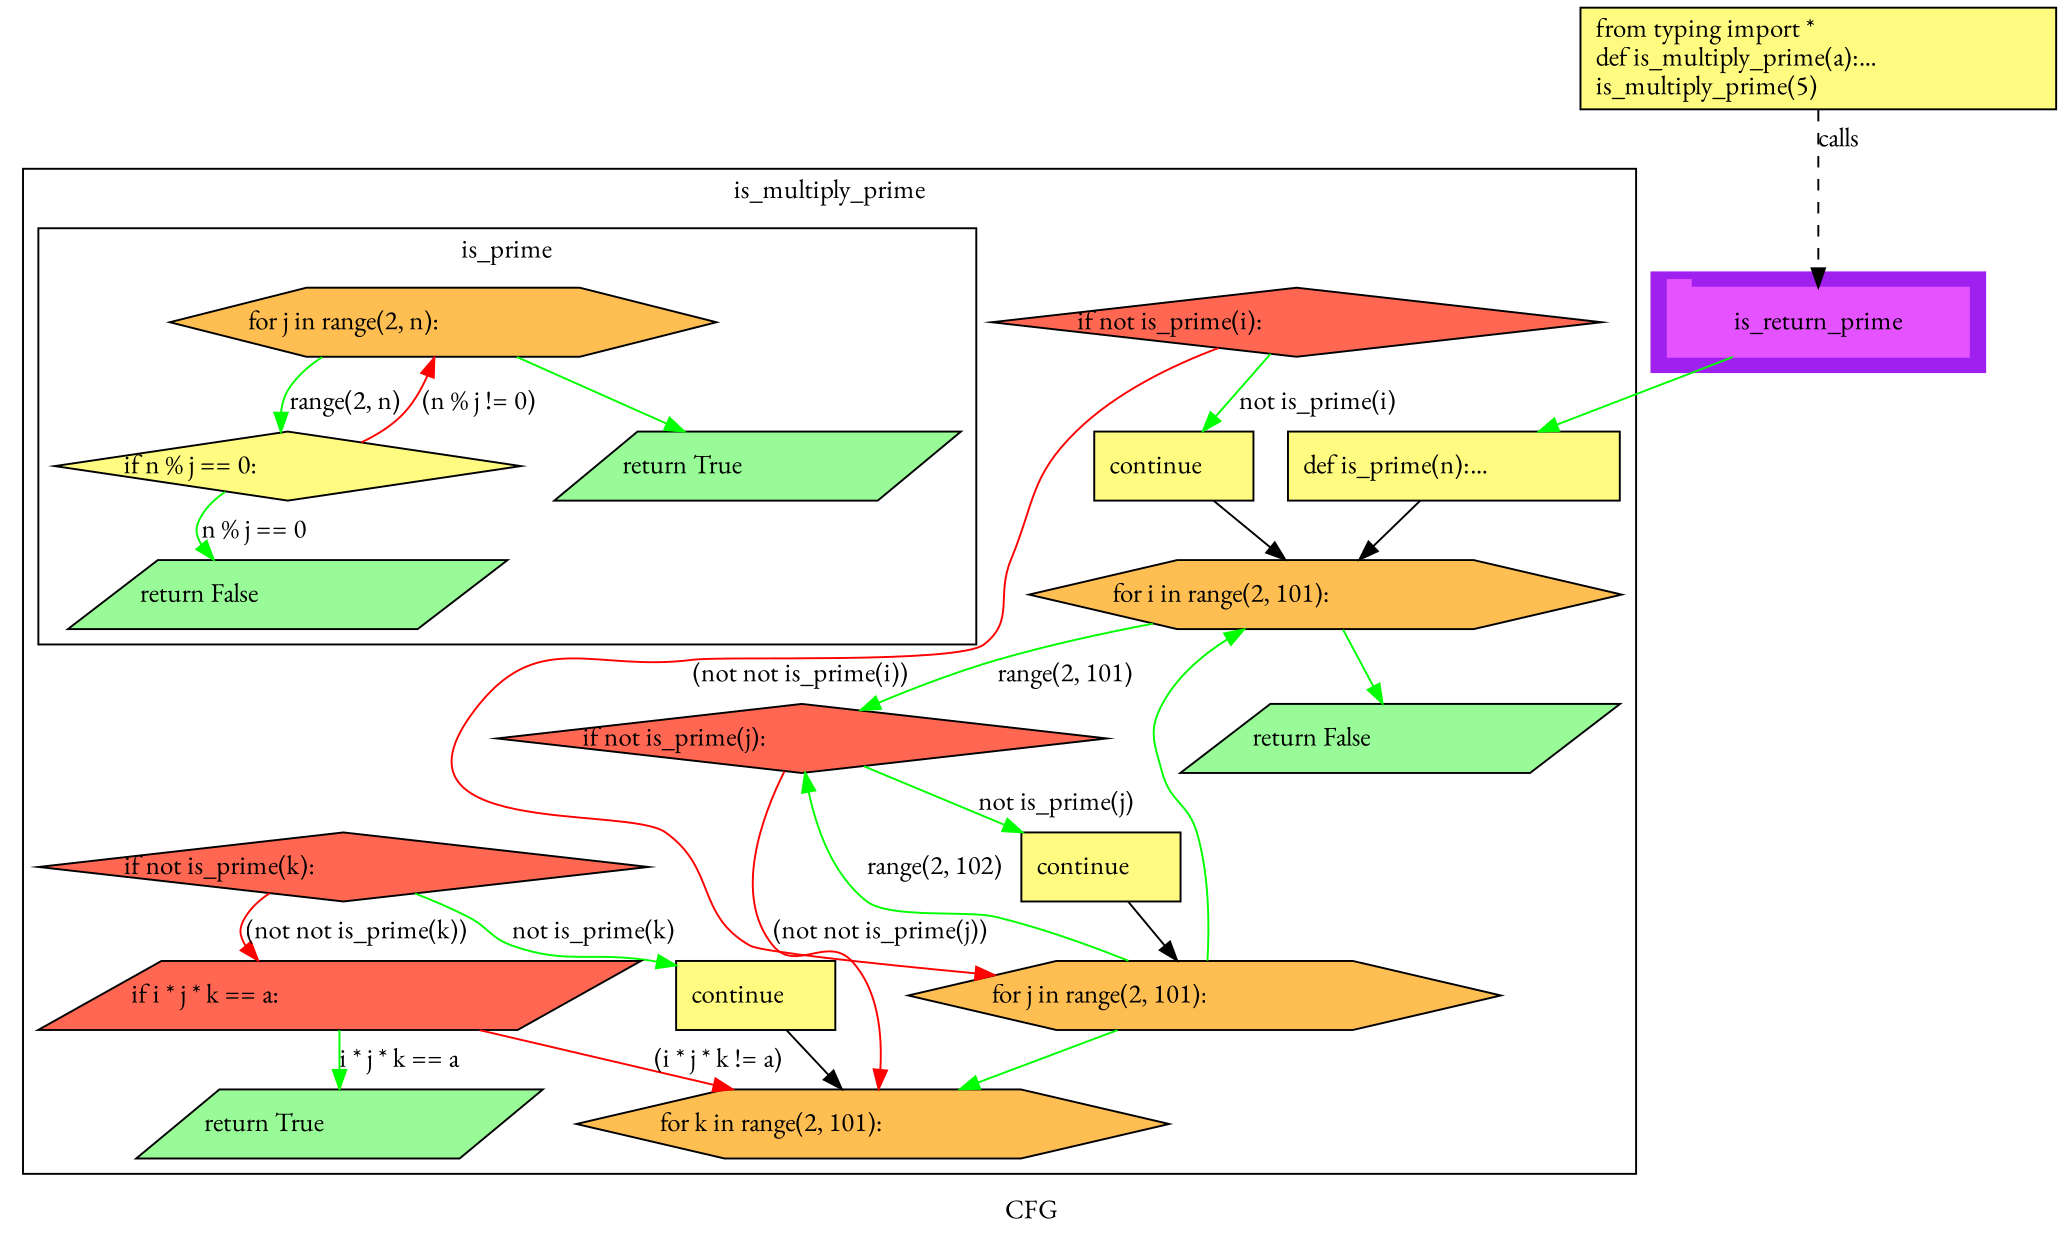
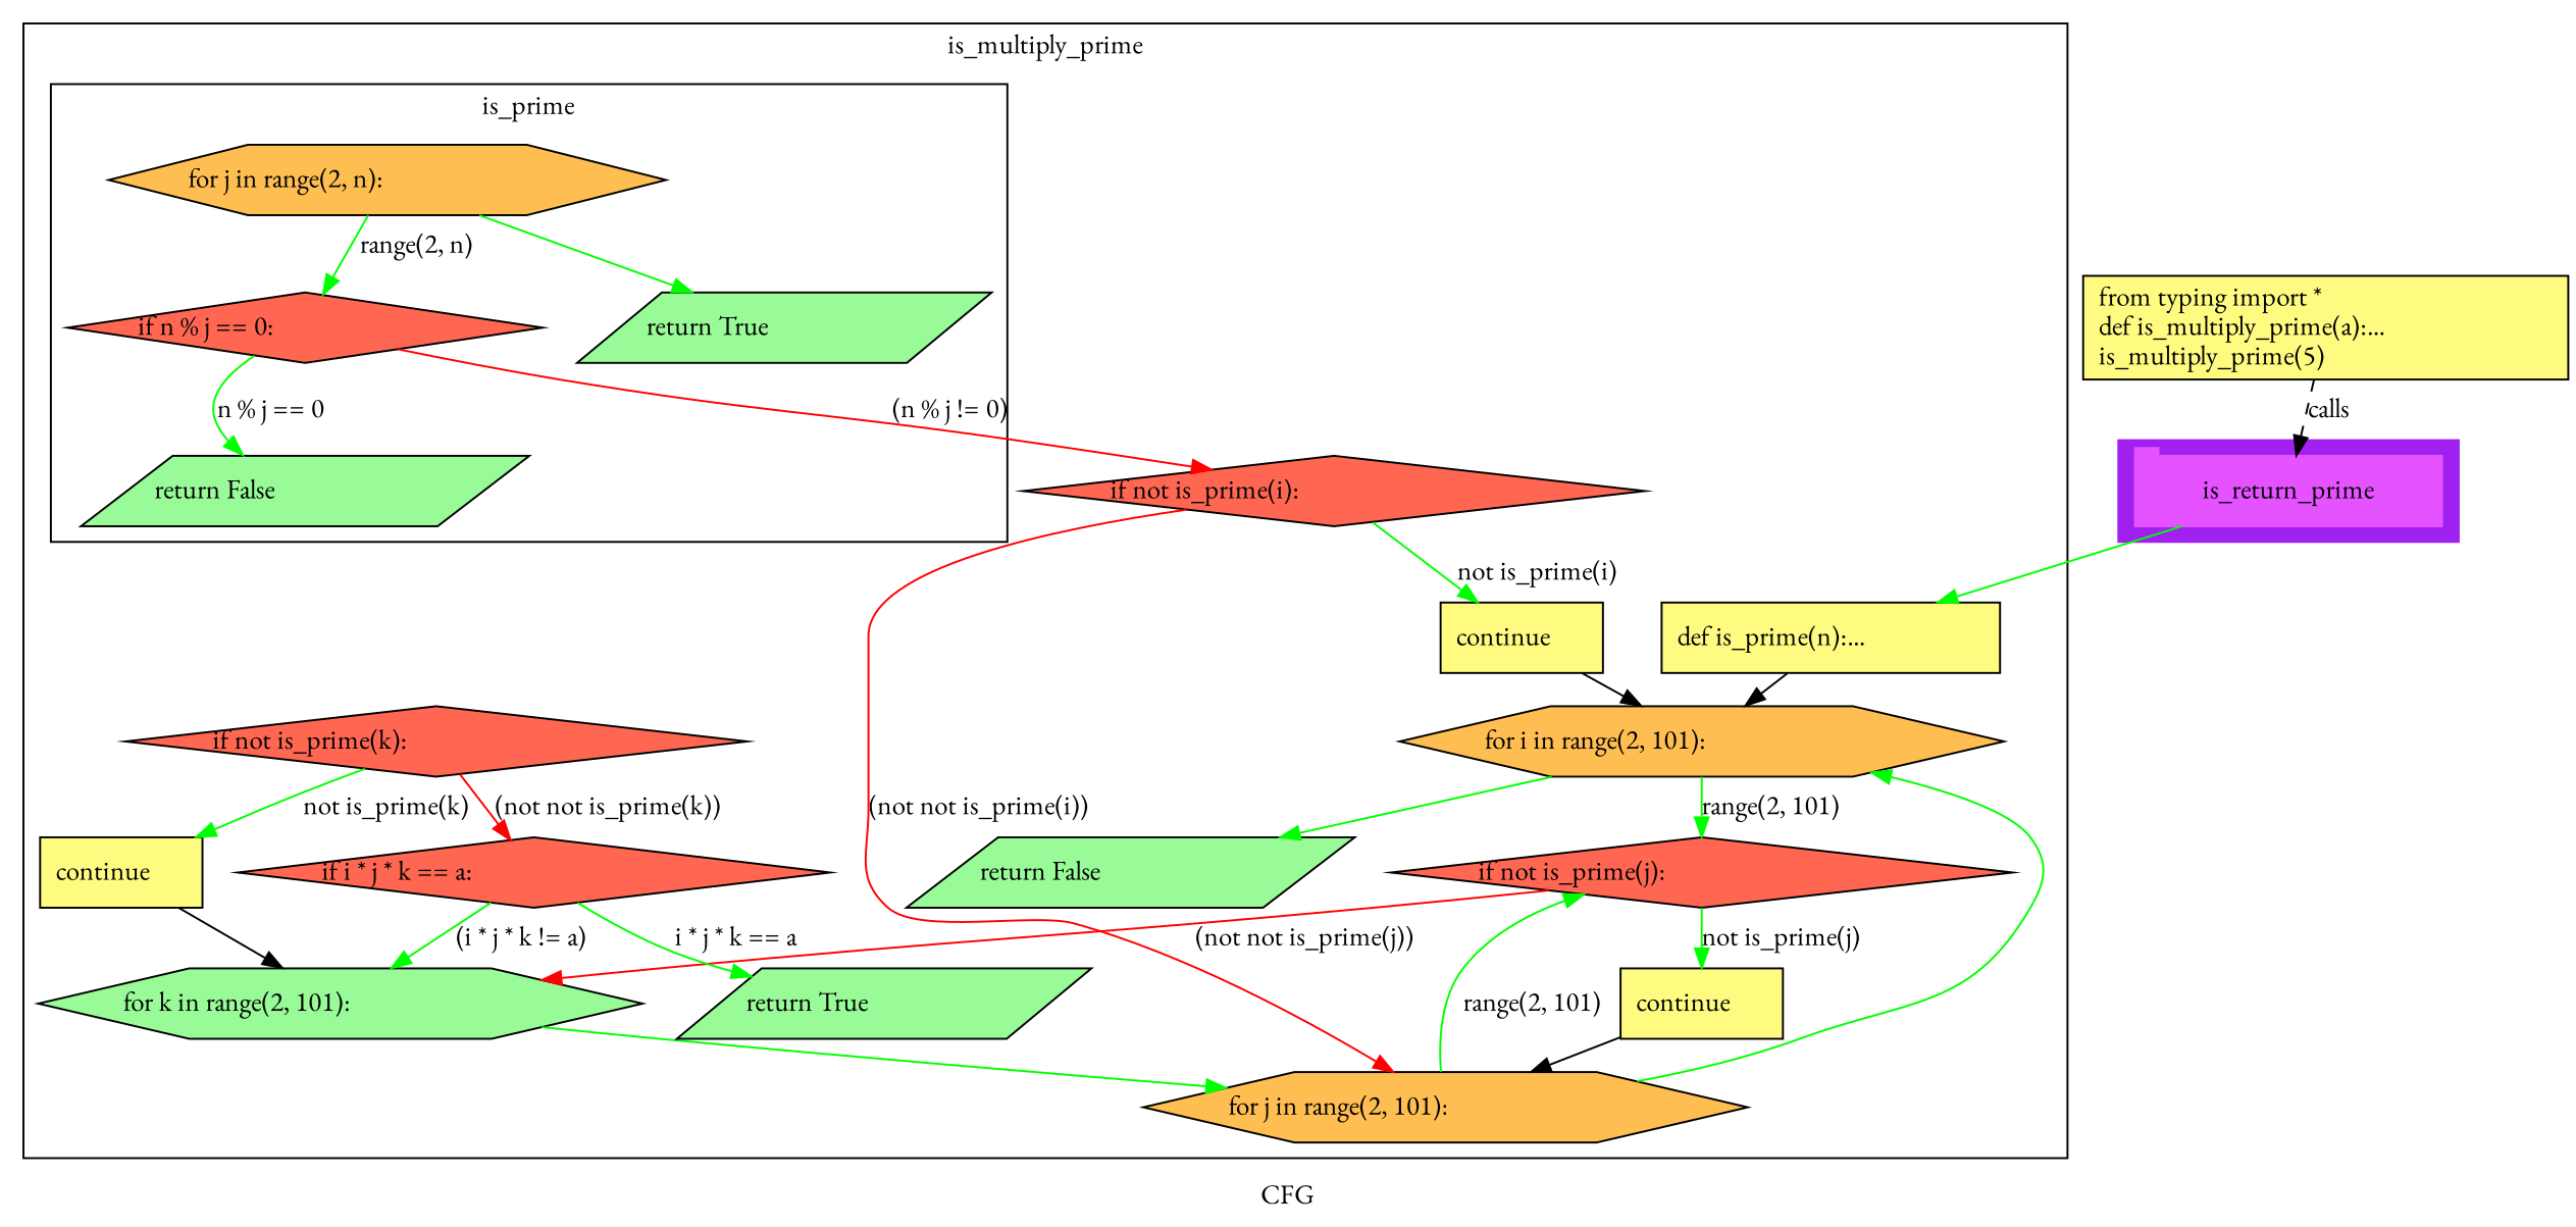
  digraph {
    compound=True
    fontname="EB Garamond"
    label=CFG
    pack=False
    rankdir=TB
    ranksep=0.02
    node [fontname="EB Garamond" linenum="[10]" shape=diamond style="filled,solid" fillcolor="#FF6752"]
    edge [color=green fontname="EB Garamond"]
    n1 [color="#E552FF" height=0.5 label=is_return_prime linenum="[18]" shape=tab style=filled width=2.1806 fillcolor=""]
    n2 [fillcolor="#FFBE52" height=0.5 label="for j in range(2, n):\l" linenum="[4]" shape=hexagon width=3.9609]
-   n3 [fillcolor="#FFFB81" height=0.5 label="if n % j == 0:\l" linenum="[5]" width=3.3702]
+   n3 [height=0.5 label="if n % j == 0:\l" linenum="[5]" width=3.3702]
    n4 [fillcolor="#98fb98" height=0.5 label="return True\l" linenum="[7]" shape=parallelogram width=2.8323]
    n5 [fillcolor="#98fb98" height=0.5 label="return False\l" linenum="[6]" shape=parallelogram width=3.0706]
    n6 [fillcolor="#FFFB81" height=0.5 label="def is_prime(n):...\l" linenum="[3]" shape=rectangle width=2.4028]
    n7 [fillcolor="#FFBE52" height=0.5 label="for i in range(2, 101):\l" linenum="[9]" shape=hexagon width=4.2945]
    n8 [height=0.5 label="if not is_prime(i):\l" width=4.4171]
    n9 [fillcolor="#98fb98" height=0.5 label="return False\l" linenum="[16]" shape=parallelogram width=3.0706]
    n10 [fillcolor="#FFFB81" height=0.5 label="continue\l" shape=rectangle width=1.1528]
    n11 [fillcolor="#FFBE52" height=0.5 label="for j in range(2, 101):\l" linenum="[11]" shape=hexagon width=4.2945]
    n12 [height=0.5 label="if not is_prime(j):\l" linenum="[12]" width=4.4171]
    n13 [fillcolor="#FFFB81" height=0.5 label="continue\l" linenum="[12]" shape=rectangle width=1.1528]
-   n14 [fillcolor="#FFBE52" height=0.5 label="for k in range(2, 101):\l" linenum="[13]" shape=hexagon width=4.2945]
+   n14 [fillcolor="#98fb98" height=0.5 label="for k in range(2, 101):\l" linenum="[13]" shape=hexagon width=4.2945]
    n15 [height=0.5 label="if not is_prime(k):\l" linenum="[14]" width=4.4171]
    n16 [fillcolor="#FFFB81" height=0.5 label="continue\l" linenum="[14]" shape=rectangle width=1.1528]
-   n17 [height=0.5 label="if i * j * k == a:\l" linenum="[15]" shape=parallelogram width=4.2128]
+   n17 [height=0.5 label="if i * j * k == a:\l" linenum="[15]" width=4.2128]
    n18 [fillcolor="#98fb98" height=0.5 label="return True\l" linenum="[15]" shape=parallelogram width=2.8323]
    n19 [fillcolor="#FFFB81" height=0.73611 label="from typing import *\ldef is_multiply_prime(a):...\lis_multiply_prime(5)\l" linenum="[1]" shape=rectangle width=3.4444]
    subgraph cluster_1 {
      label=is_multiply_prime
      n6
      n7
      n8
      n9
      n10
      n11
      n12
      n13
      n14
      n15
      n16
      n17
      n18
      subgraph cluster_2 {
        color=purple
        compound=true
        label=""
        shape=tab
        style=filled
      }
      subgraph cluster_3 {
        color=purple
        compound=true
        label=""
        shape=tab
        style=filled
      }
      subgraph cluster_4 {
        color=purple
        compound=true
        label=""
        shape=tab
        style=filled
      }
      subgraph cluster_5 {
        label=is_prime
        n2
        n3
        n4
        n5
        subgraph cluster_6 {
          color=purple
          compound=true
          label=""
          shape=tab
          style=filled
        }
      }
    }
    subgraph cluster_7 {
      color=purple
      compound=true
      label=""
      shape=tab
      style=filled
      n1
    }
    n1 -> n6
    n2 -> n3 [label="range(2, n)"]
    n2 -> n4
-   n3 -> n2 [color=red label="(n % j != 0)"]
+   n3 -> n8 [color=red label="(n % j != 0)"]
    n3 -> n5 [label="n % j == 0"]
    n6 -> n7 [color=black]
    n7 -> n9
    n7 -> n12 [label="range(2, 101)"]
    n8 -> n10 [label="not is_prime(i)"]
    n8 -> n11 [color=red label="(not not is_prime(i))"]
    n10 -> n7 [color=black]
    n11 -> n7
-   n11 -> n12 [label="range(2, 102)"]
+   n11 -> n12 [label="range(2, 101)"]
    n12 -> n13 [label="not is_prime(j)"]
    n12 -> n14 [color=red label="(not not is_prime(j))"]
    n13 -> n11 [color=black]
-   n11 -> n14
+   n14 -> n11
    n15 -> n16 [label="not is_prime(k)"]
    n15 -> n17 [color=red label="(not not is_prime(k))"]
    n16 -> n14 [color=black]
-   n17 -> n14 [color=red label="(i * j * k != a)"]
+   n17 -> n14 [label="(i * j * k != a)"]
    n17 -> n18 [label="i * j * k == a"]
    n19 -> n1 [label=calls style=dashed color=""]
  }
